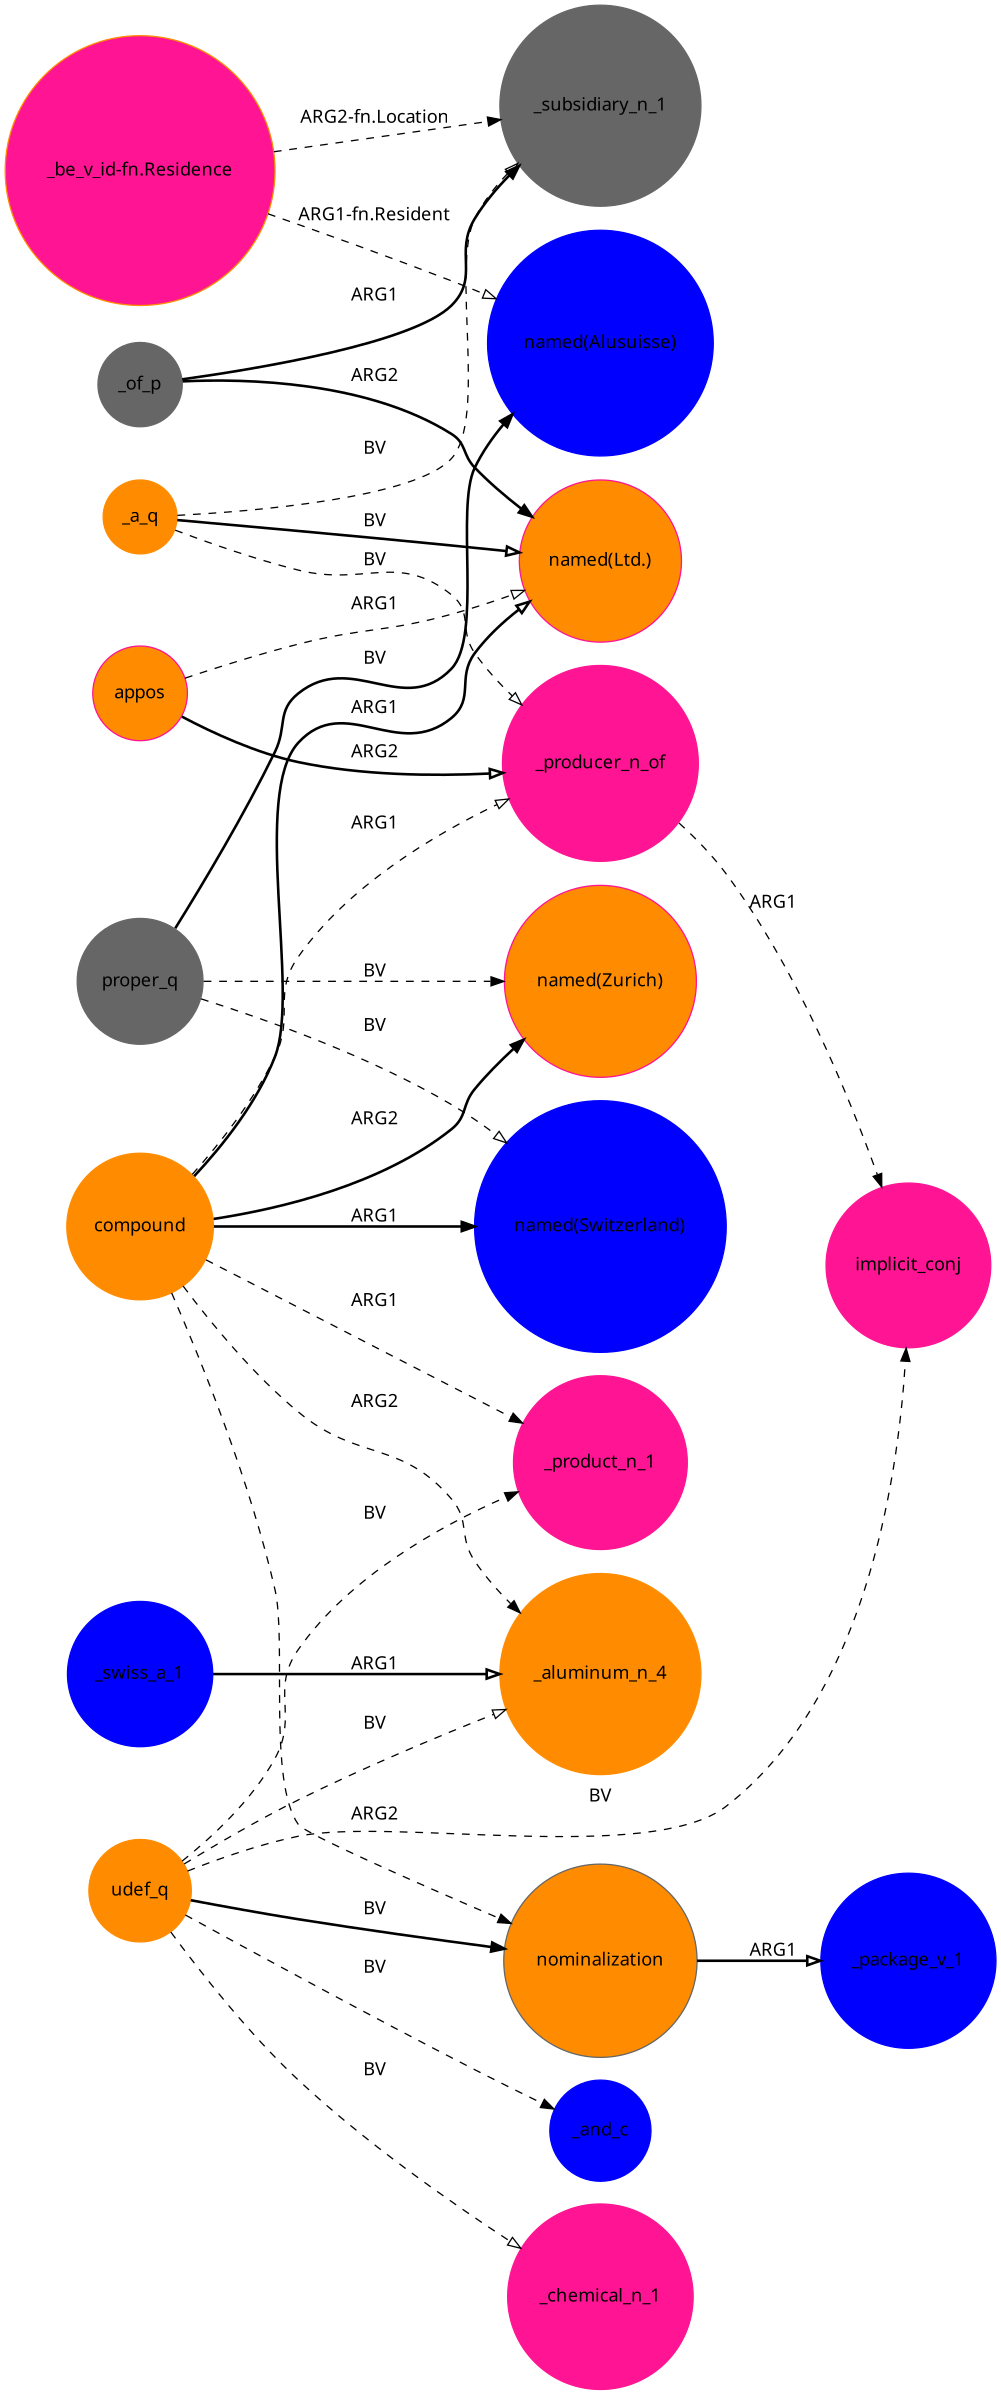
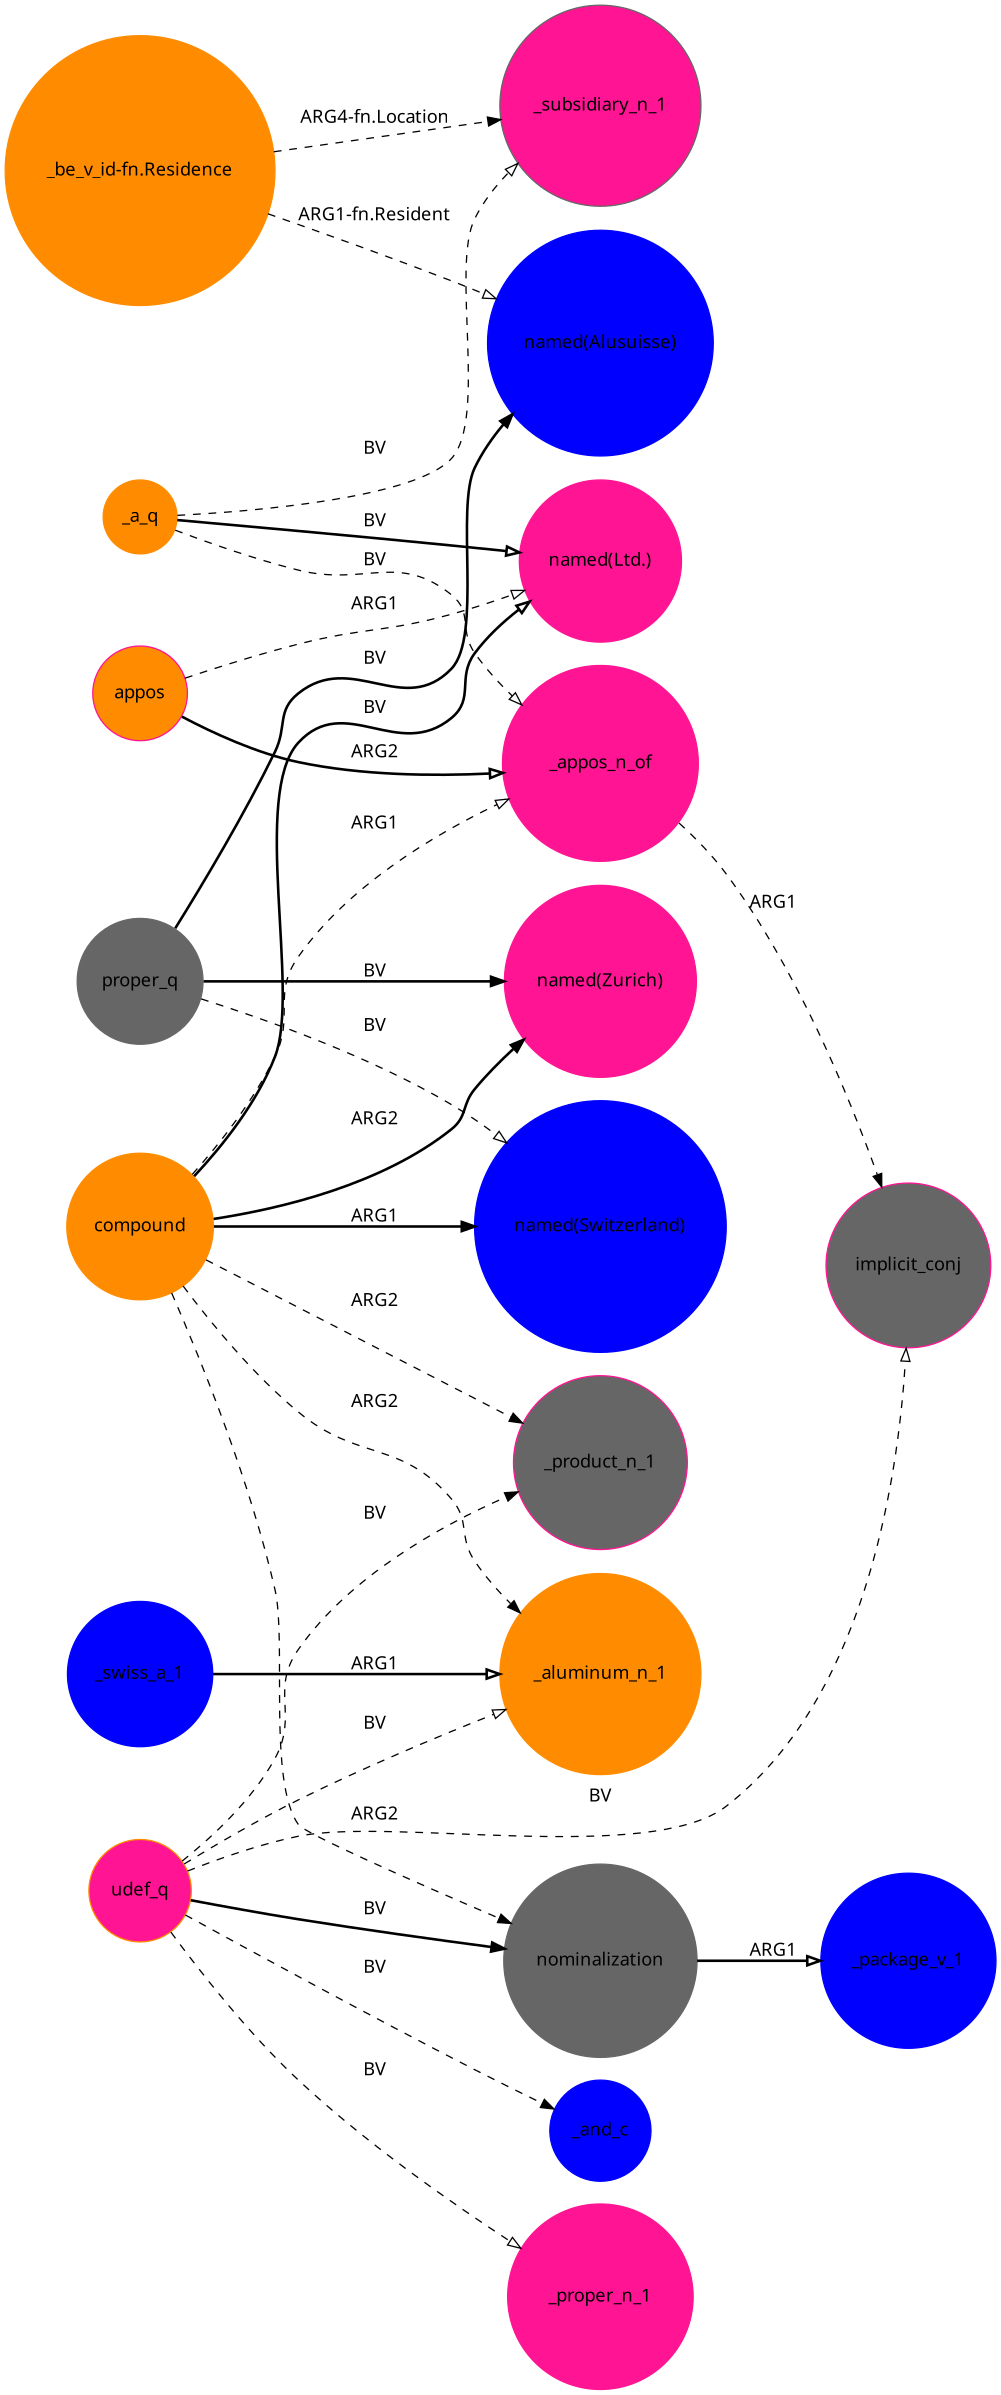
  digraph {
    fontname="Noto Sans"
    rankdir=LR
    node [color=deeppink fontname="Noto Sans" shape=circle style=filled]
    edge [arrowhead=normal fontname="Noto Sans" style=dashed]
    appos [fillcolor=darkorange]
-   "named(Ltd.)" [fillcolor=darkorange]
-   _producer_n_of
-   implicit_conj
+   "named(Ltd.)"
+   _producer_n_of [label=_appos_n_of]
+   implicit_conj [fillcolor=gray40]
    _a_q [color=darkorange]
-   _subsidiary_n_1 [color=gray40]
+   _subsidiary_n_1 [color=gray40 fillcolor=deeppink]
    proper_q [color=gray40]
-   "named(Zurich)" [fillcolor=darkorange]
+   "named(Zurich)"
    "named(Alusuisse)" [color=blue]
    "named(Switzerland)" [color=blue]
    compound [color=darkorange]
-   nominalization [color=gray40 fillcolor=darkorange]
-   _aluminum_n_1 [color=darkorange label=_aluminum_n_4]
-   _product_n_1
+   nominalization [color=gray40]
+   _aluminum_n_1 [color=darkorange]
+   _product_n_1 [fillcolor=gray40]
    _package_v_1 [color=blue]
-   udef_q [color=darkorange]
+   udef_q [color=darkorange fillcolor=deeppink]
    _and_c [color=blue]
-   _chemical_n_1
-   _of_p [color=gray40]
+   _chemical_n_1 [label=_proper_n_1]
    _swiss_a_1 [color=blue]
-   "_be_v_id-fn.Residence" [color=darkorange fillcolor=deeppink]
+   "_be_v_id-fn.Residence" [color=darkorange]
    appos -> "named(Ltd.)" [arrowhead=onormal label=ARG1]
    appos -> _producer_n_of [arrowhead=onormal label=ARG2 style=bold]
    _producer_n_of -> implicit_conj [label=ARG1]
    _a_q -> "named(Ltd.)" [arrowhead=onormal label=BV style=bold]
    _a_q -> _producer_n_of [arrowhead=onormal label=BV]
    _a_q -> _subsidiary_n_1 [arrowhead=onormal label=BV]
-   proper_q -> "named(Zurich)" [label=BV]
+   proper_q -> "named(Zurich)" [label=BV style=bold]
    proper_q -> "named(Alusuisse)" [label=BV style=bold]
    proper_q -> "named(Switzerland)" [arrowhead=onormal label=BV]
-   compound -> "named(Ltd.)" [arrowhead=onormal label=ARG1 style=bold]
+   compound -> "named(Ltd.)" [arrowhead=onormal label=BV style=bold]
    compound -> _producer_n_of [arrowhead=onormal label=ARG1]
    compound -> "named(Zurich)" [label=ARG2 style=bold]
    compound -> "named(Switzerland)" [label=ARG1 style=bold]
    compound -> nominalization [label=ARG2]
    compound -> _aluminum_n_1 [label=ARG2]
-   compound -> _product_n_1 [label=ARG1]
+   compound -> _product_n_1 [label=ARG2]
    nominalization -> _package_v_1 [arrowhead=onormal label=ARG1 style=bold]
-   udef_q -> implicit_conj [label=BV]
+   udef_q -> implicit_conj [arrowhead=onormal label=BV]
    udef_q -> nominalization [label=BV style=bold]
    udef_q -> _aluminum_n_1 [arrowhead=onormal label=BV]
    udef_q -> _product_n_1 [label=BV]
    udef_q -> _and_c [label=BV]
    udef_q -> _chemical_n_1 [arrowhead=onormal label=BV]
-   _of_p -> "named(Ltd.)" [label=ARG2 style=bold]
-   _of_p -> _subsidiary_n_1 [label=ARG1 style=bold]
    _swiss_a_1 -> _aluminum_n_1 [arrowhead=onormal label=ARG1 style=bold]
-   "_be_v_id-fn.Residence" -> _subsidiary_n_1 [label="ARG2-fn.Location"]
+   "_be_v_id-fn.Residence" -> _subsidiary_n_1 [label="ARG4-fn.Location"]
    "_be_v_id-fn.Residence" -> "named(Alusuisse)" [arrowhead=onormal label="ARG1-fn.Resident"]
  }
